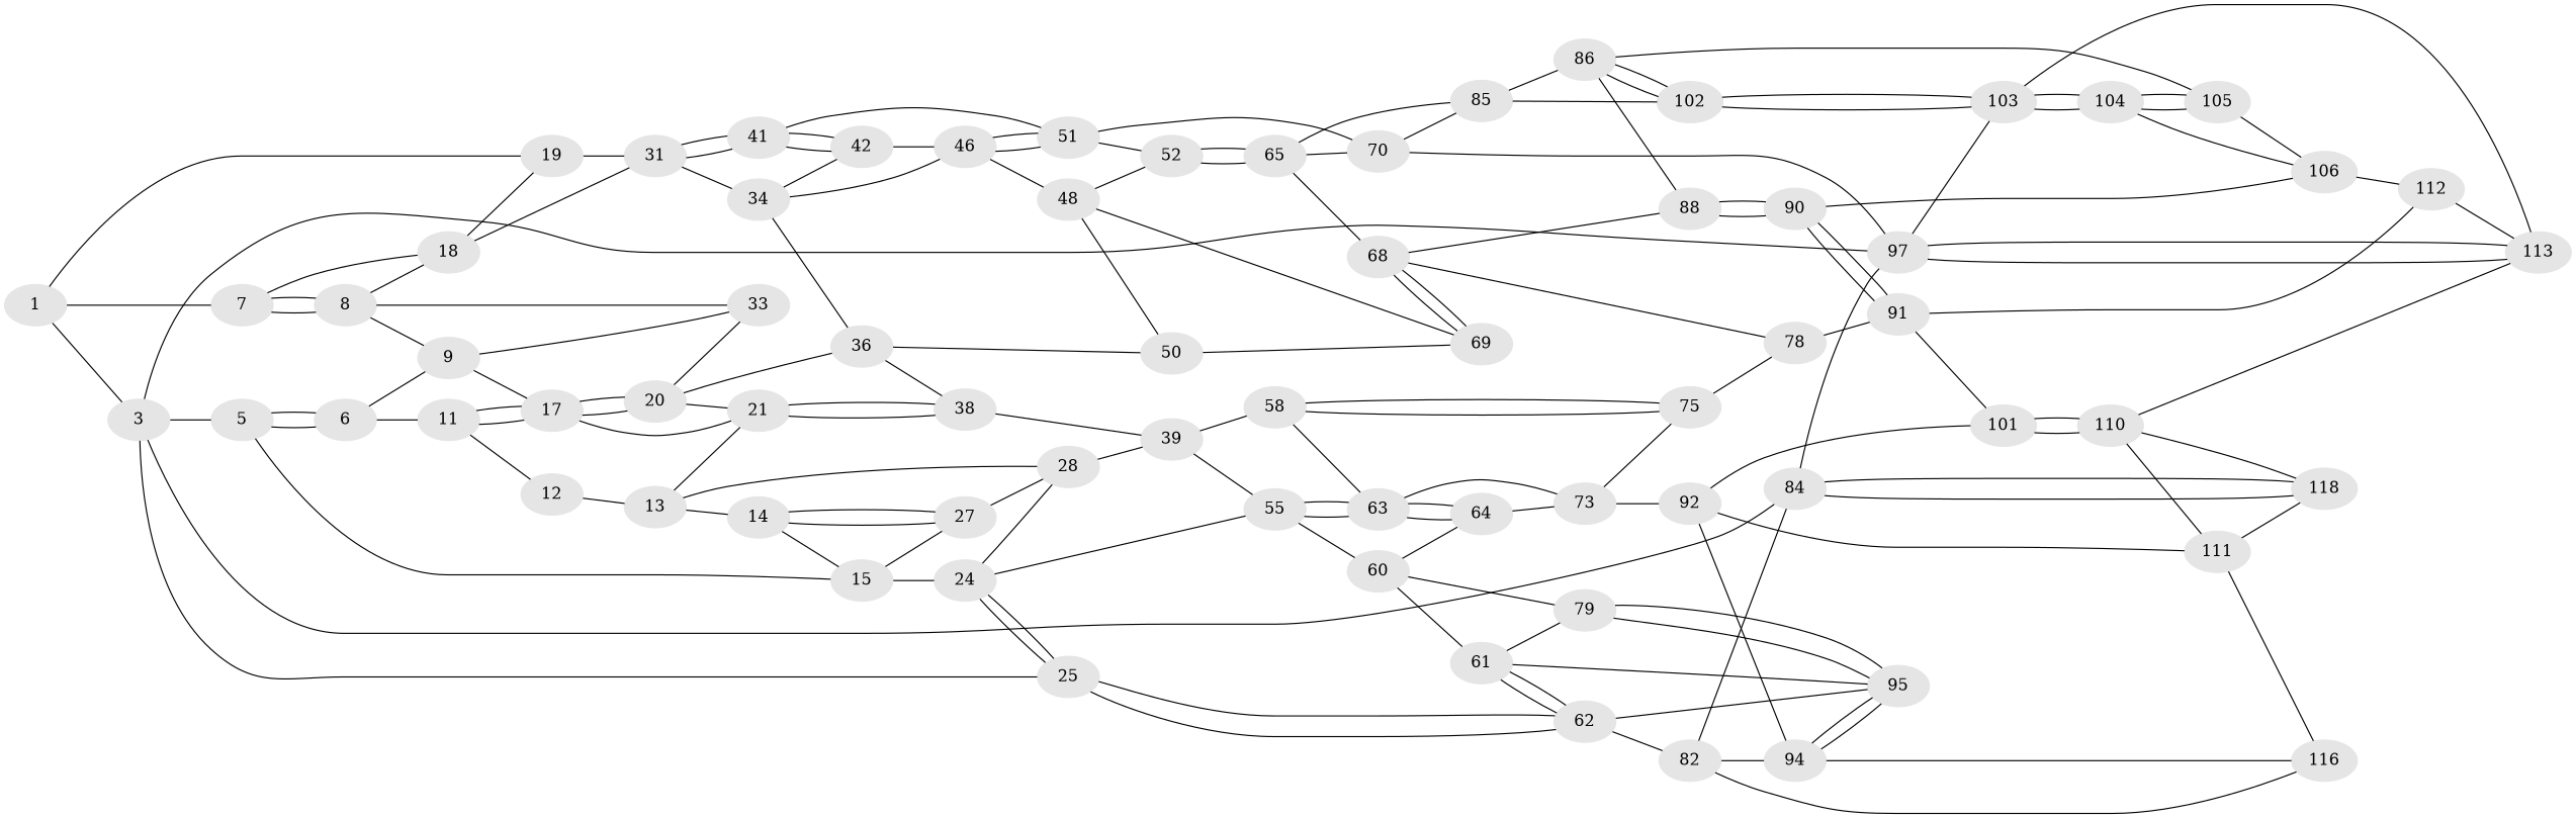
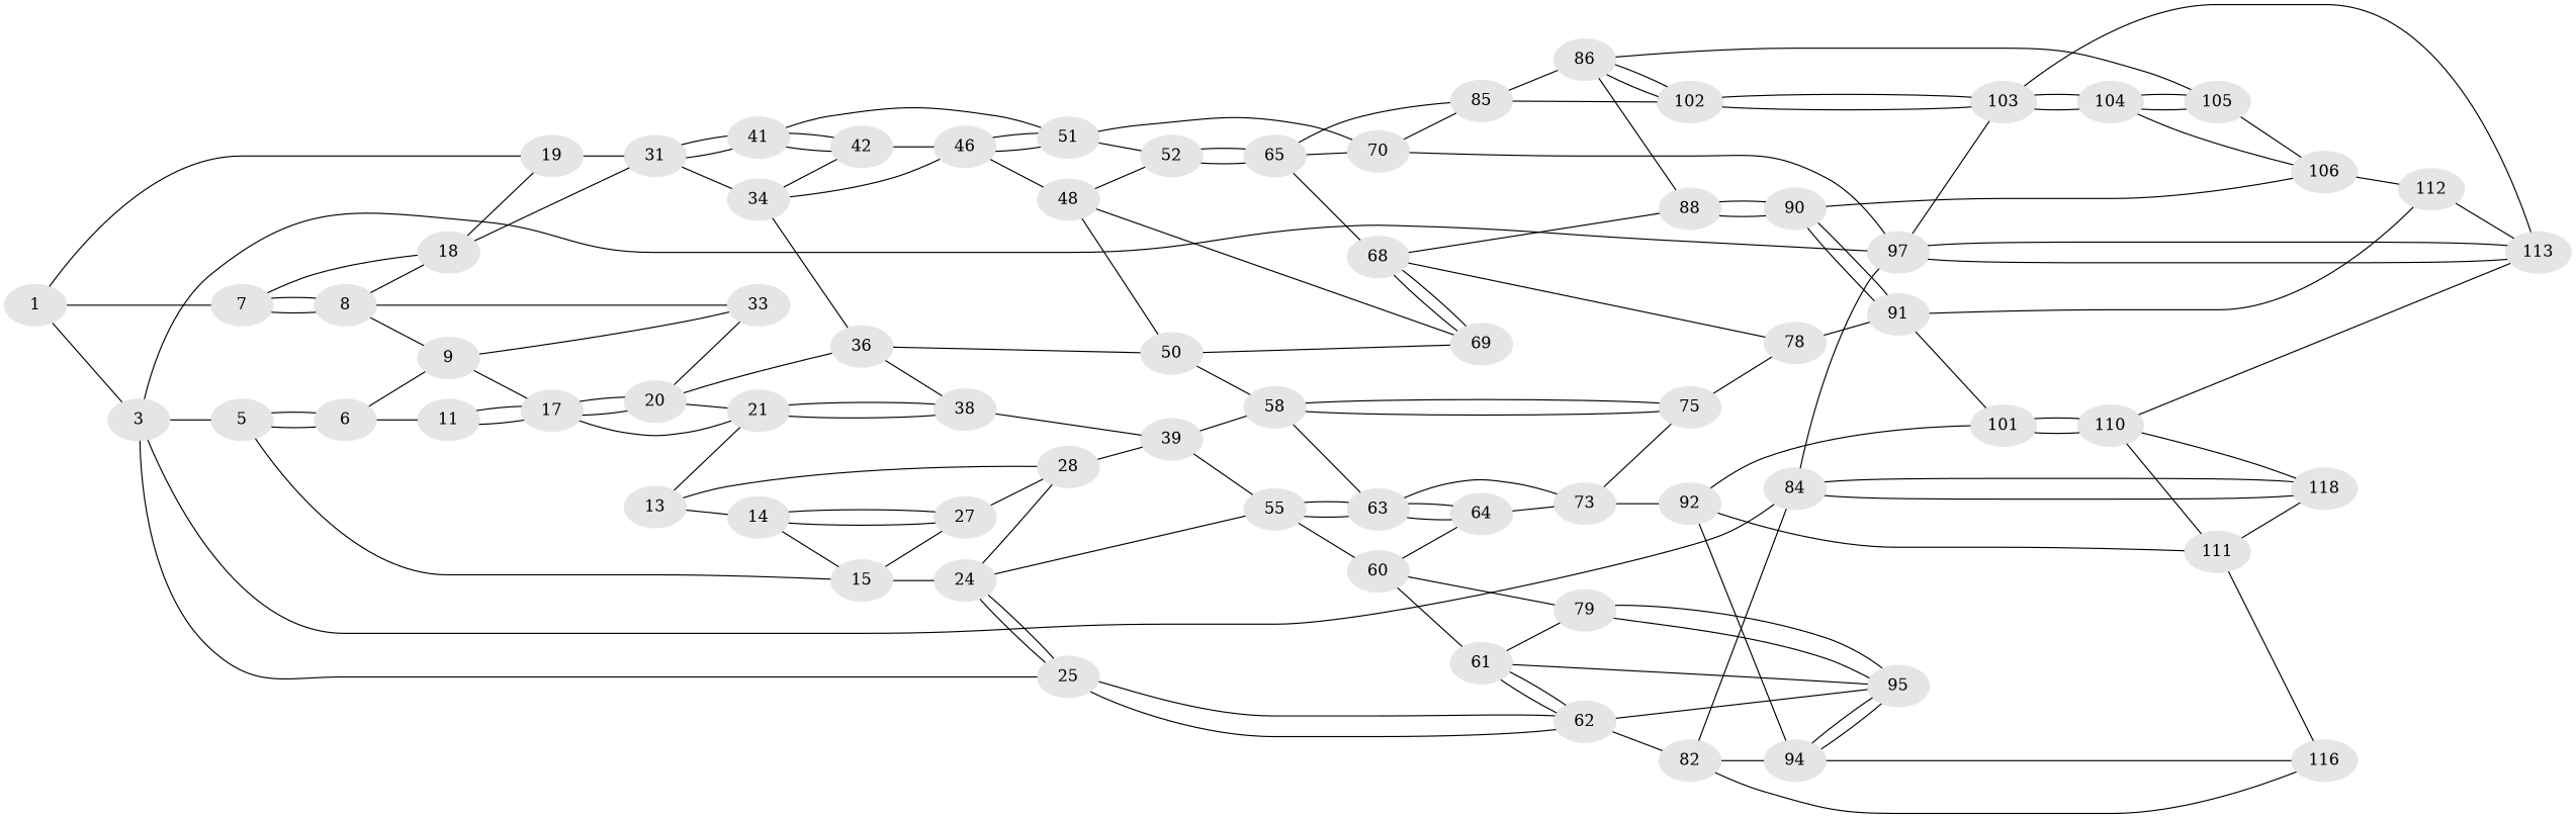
  graph {
    rankdir=LR
    node [color=gray90 style=filled]
    1 [super="+2"]
    3 [super="+4"]
    7
    19
    5
    25
    84
    97 [super="+98"]
    8 [super="+30"]
    18 [super="+29"]
    31 [super="+32"]
    6 [super="+10"]
    15 [super="+23"]
    62 [super="+81"]
    41 [super="+43"]
    42
    51 [super="+53"]
    118
    103 [super="+109"]
    113 [super="+114"]
    9 [super="+16"]
    11
    27
    24 [super="+44"]
    33
    17
-   12
    21 [super="+22"]
    20 [super="+37"]
    13 [super="+26"]
    14
    28 [super="+40"]
    38
    39 [super="+54"]
    55 [super="+56"]
    36 [super="+45"]
    34 [super="+35"]
    50 [super="+57"]
    60 [super="+65"]
    63 [super="+66"]
    95 [super="+96"]
    82 [super="+83"]
    58 [super="+59"]
    46 [super="+47"]
    48 [super="+49"]
    69
    75 [super="+76"]
    52
    70 [super="+71"]
    n50 [label=65 super="+72"]
    85 [super="+99"]
    68 [super="+77"]
    61 [super="+80"]
    64
    79
    73 [super="+74"]
    78 [super="+89"]
    94 [super="+108"]
    116
    92 [super="+93"]
    88
    86 [super="+87"]
    102
    91 [super="+100"]
    90
    101
    111 [super="+115"]
    112
    105
    106 [super="+107"]
    110 [super="+117"]
    104
    1 -- 3
    1 -- 7
    1 -- 19
    3 -- 5
    3 -- 25
    3 -- 84
    3 -- 97
    7 -- 8
    7 -- 8
    7 -- 18
    19 -- 31
    5 -- 6
    5 -- 6
    5 -- 15
    25 -- 62
    25 -- 62
    84 -- 97
    84 -- 118
    84 -- 118
    97 -- 103
    97 -- 113
    97 -- 113
    8 -- 18
    8 -- 9
    8 -- 33
    18 -- 19
    18 -- 31
    31 -- 41
    31 -- 41
    31 -- 34
    6 -- 9
    6 -- 11
    15 -- 27
    15 -- 24
    62 -- 95
    62 -- 82
    41 -- 42
    41 -- 42
    41 -- 51
    42 -- 46
    51 -- 52
    51 -- 70
    103 -- 113
    103 -- 104
    103 -- 104
    9 -- 33
    9 -- 17
    11 -- 17
    11 -- 17
-   11 -- 12
    27 -- 28
    24 -- 25
    24 -- 25
    24 -- 28
    24 -- 55
    17 -- 21
    17 -- 20
    17 -- 20
-   12 -- 13
    21 -- 38
    21 -- 38
    20 -- 33
    20 -- 21
    20 -- 36
    13 -- 21
    13 -- 14
    13 -- 28
    14 -- 15
    14 -- 27
    14 -- 27
    28 -- 39
    38 -- 39
    39 -- 55
    39 -- 58
    55 -- 60
    55 -- 63
    55 -- 63
    36 -- 38
    36 -- 50
    34 -- 42
    34 -- 36
    34 -- 46
+   50 -- 58
    50 -- 69
    60 -- 61
    60 -- 64
    60 -- 79
    63 -- 64
    63 -- 64
    63 -- 73
    82 -- 84
    82 -- 94
    82 -- 116
    58 -- 63
    58 -- 75
    58 -- 75
    46 -- 51
    46 -- 51
    46 -- 48
    48 -- 50
    48 -- 69
    48 -- 52
    75 -- 78 [weight=2]
    52 -- n50
    52 -- n50
    70 -- 97
    70 -- 85
    n50 -- 70
    n50 -- 85
    n50 -- 68
    85 -- 86
    85 -- 102
    68 -- 69
    68 -- 69
    68 -- 78
    68 -- 88
    61 -- 62
    61 -- 62
    61 -- 95
    61 -- 79
    64 -- 73
    79 -- 95
    79 -- 95
    73 -- 75
    73 -- 92
    78 -- 91
    94 -- 95
    94 -- 95
    94 -- 116
    92 -- 94
    92 -- 101
    92 -- 111
    88 -- 90
    88 -- 90
    86 -- 88
    86 -- 102
    86 -- 102
    86 -- 105
    102 -- 103
    102 -- 103
    91 -- 101
    91 -- 112
    90 -- 91
    90 -- 91
    90 -- 106
    101 -- 110
    101 -- 110
    111 -- 118
    111 -- 116
    112 -- 113
    105 -- 106
    106 -- 112
    110 -- 118
    110 -- 113
    110 -- 111
    104 -- 105
    104 -- 105
    104 -- 106
  }
